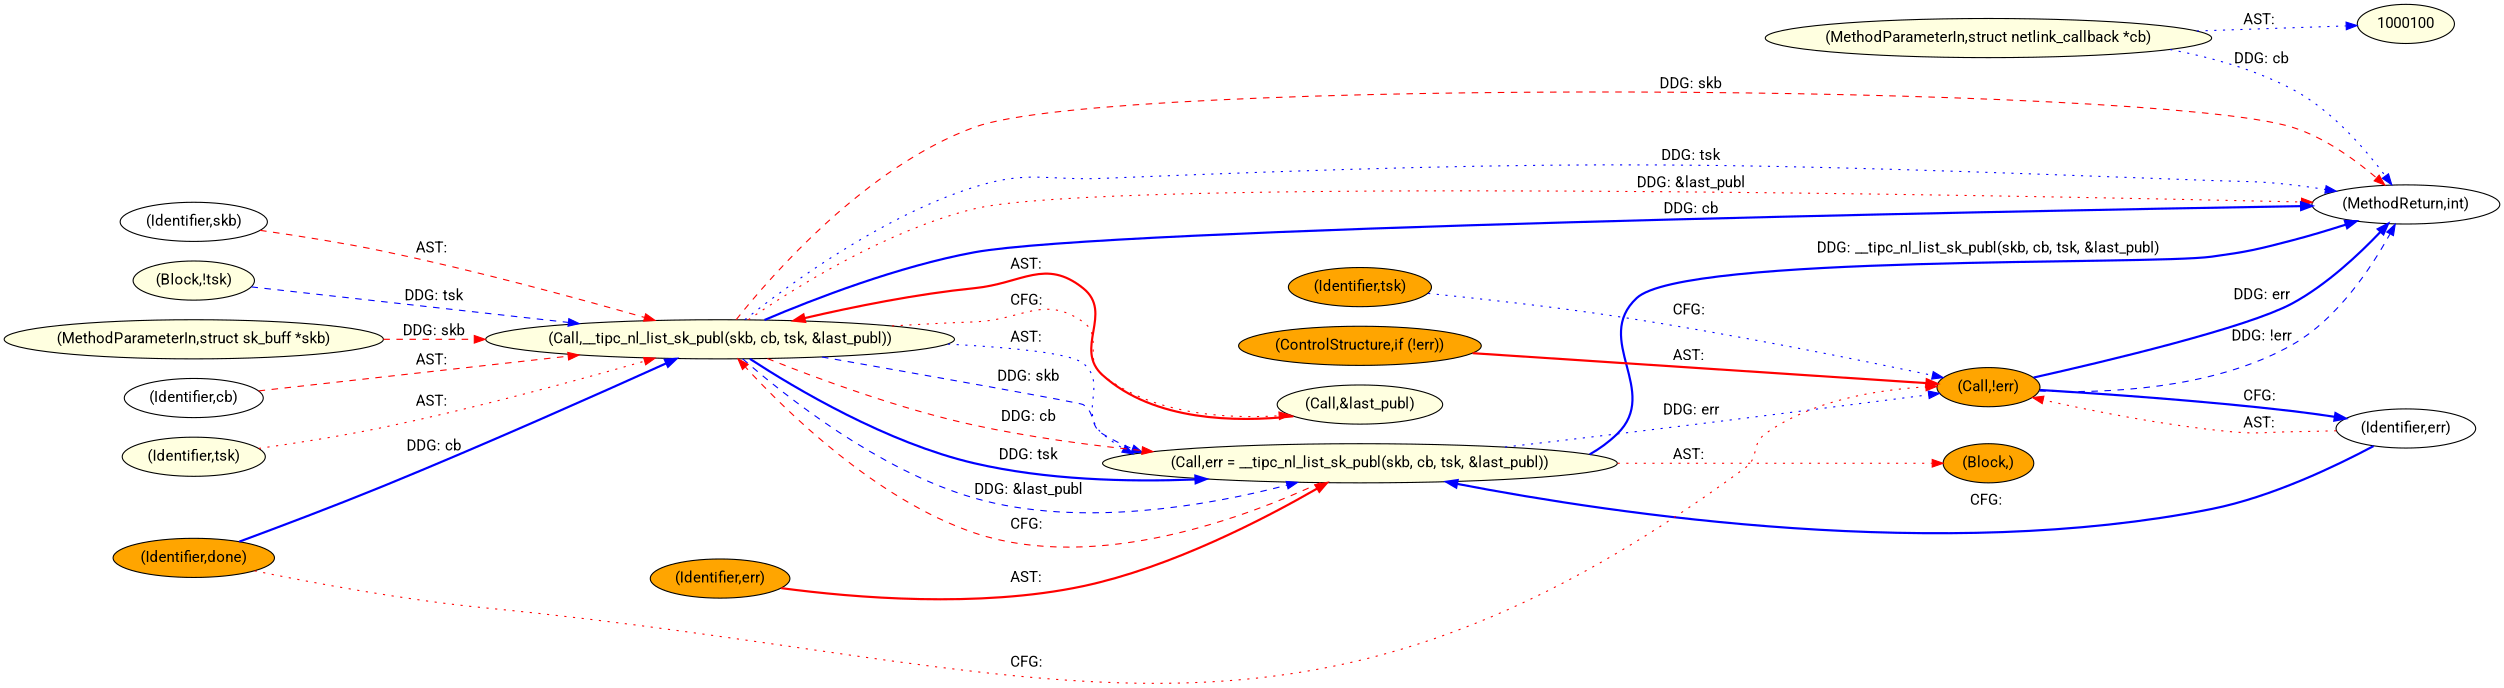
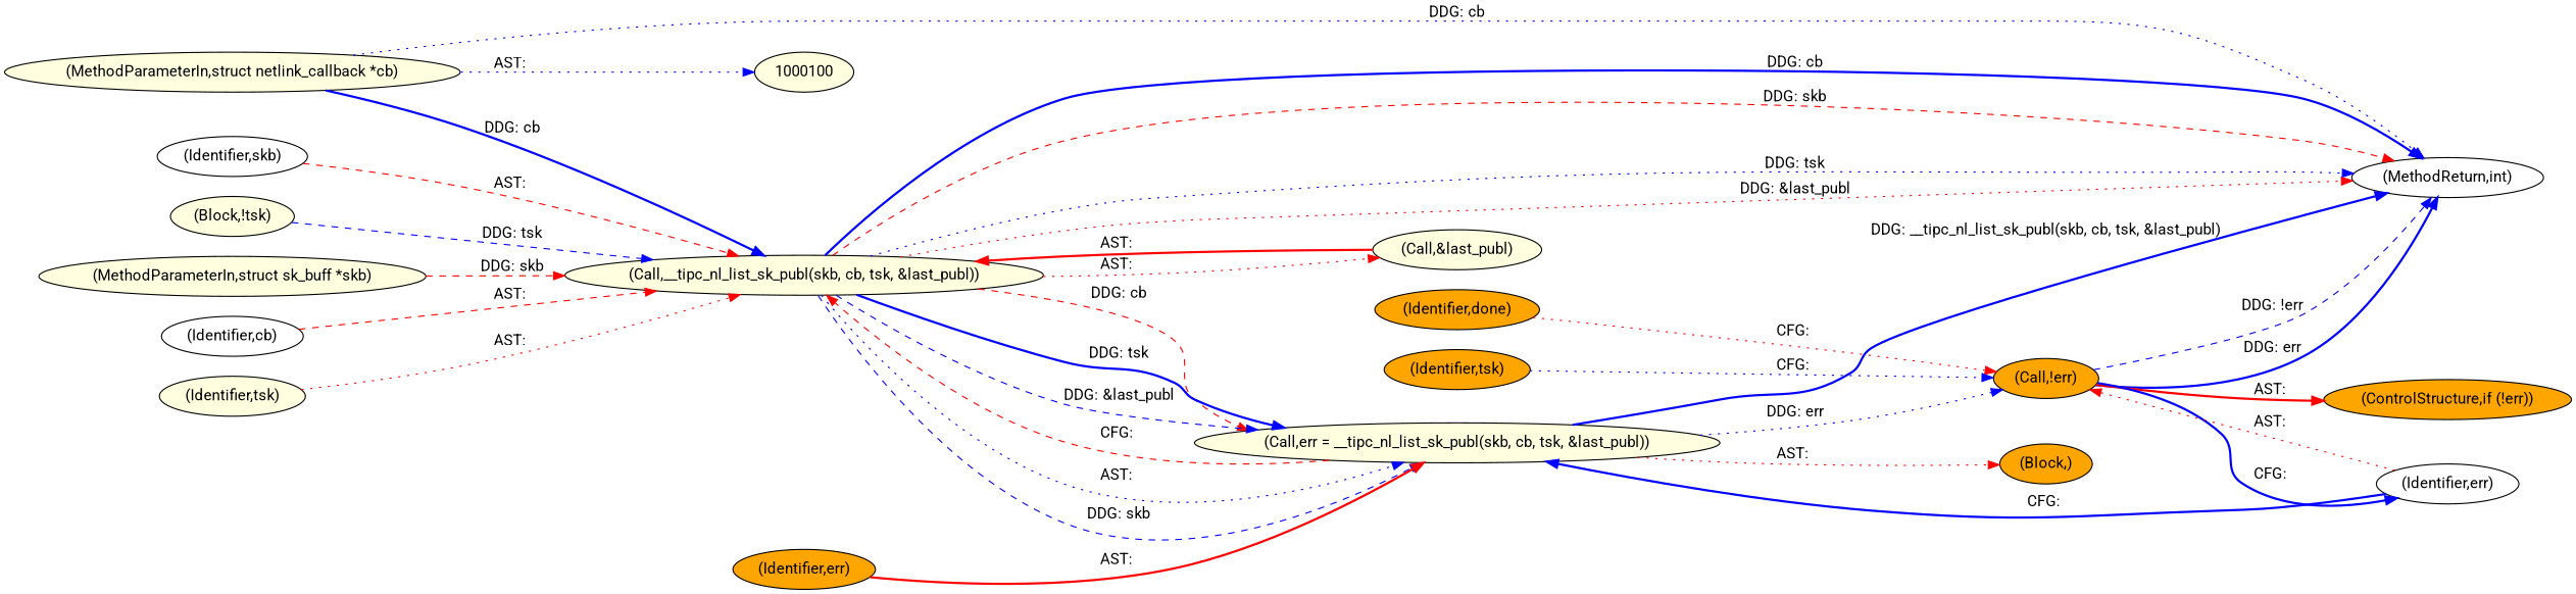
  digraph {
    fontname=Roboto
    rankdir=LR
    node [fillcolor=lightyellow fontname=Roboto style=filled]
    edge [color=blue fontname=Roboto style=dotted]
    n1 [label="(MethodParameterIn,struct netlink_callback *cb)"]
    n2 [label="(Call,__tipc_nl_list_sk_publ(skb, cb, tsk, &last_publ))"]
    n3 [fillcolor=white label="(MethodReturn,int)"]
    1000100
    n5 [label="(Call,err = __tipc_nl_list_sk_publ(skb, cb, tsk, &last_publ))"]
    n6 [label="(Call,&last_publ)"]
    n7 [fillcolor=orange label="(Call,!err)"]
    n8 [fillcolor=orange label="(Block,)"]
    n9 [fillcolor=orange label="(ControlStructure,if (!err))"]
    n10 [fillcolor=white label="(Identifier,err)"]
    n11 [fillcolor=orange label="(Identifier,done)"]
    n12 [label="(Block,!tsk)"]
    n13 [label="(MethodParameterIn,struct sk_buff *skb)"]
    n14 [fillcolor=orange label="(Identifier,tsk)"]
    n15 [fillcolor=white label="(Identifier,cb)"]
    n16 [label="(Identifier,tsk)"]
    n17 [fillcolor=orange label="(Identifier,err)"]
    n18 [fillcolor=white label="(Identifier,skb)"]
-   n11 -> n2 [label="DDG: cb" style=bold]
+   n1 -> n2 [label="DDG: cb" style=bold]
    n1 -> n3 [label="DDG: cb"]
    n1 -> 1000100 [label="AST: "]
    n2 -> n3 [color=red label="DDG: &last_publ"]
    n2 -> n3 [label="DDG: cb" style=bold]
    n2 -> n3 [color=red label="DDG: skb" style=dashed]
    n2 -> n3 [label="DDG: tsk"]
    n2 -> n5 [label="AST: "]
    n2 -> n5 [label="DDG: skb" style=dashed]
    n2 -> n5 [color=red label="DDG: cb" style=dashed]
    n2 -> n5 [label="DDG: tsk" style=bold]
    n2 -> n5 [label="DDG: &last_publ" style=dashed]
-   n2 -> n6 [color=red label="CFG: "]
+   n2 -> n6 [color=red label="AST: "]
    n5 -> n2 [color=red label="CFG: " style=dashed]
    n5 -> n3 [label="DDG: __tipc_nl_list_sk_publ(skb, cb, tsk, &last_publ)" style=bold]
    n5 -> n7 [label="DDG: err"]
    n5 -> n8 [color=red label="AST: "]
    n6 -> n2 [color=red label="AST: " style=bold]
    n7 -> n3 [label="DDG: !err" style=dashed]
    n7 -> n3 [label="DDG: err" style=bold]
-   n9 -> n7 [color=red label="AST: " style=bold]
+   n7 -> n9 [color=red label="AST: " style=bold]
    n7 -> n10 [label="CFG: " style=bold]
    n10 -> n5 [label="CFG: " style=bold]
    n10 -> n7 [color=red label="AST: "]
    n11 -> n7 [color=red label="CFG: "]
    n12 -> n2 [label="DDG: tsk" style=dashed]
    n13 -> n2 [color=red label="DDG: skb" style=dashed]
    n14 -> n7 [label="CFG: "]
    n15 -> n2 [color=red label="AST: " style=dashed]
    n16 -> n2 [color=red label="AST: "]
    n17 -> n5 [color=red label="AST: " style=bold]
    n18 -> n2 [color=red label="AST: " style=dashed]
  }
